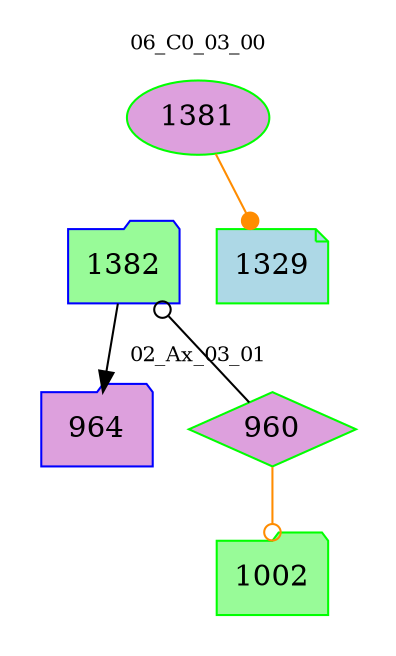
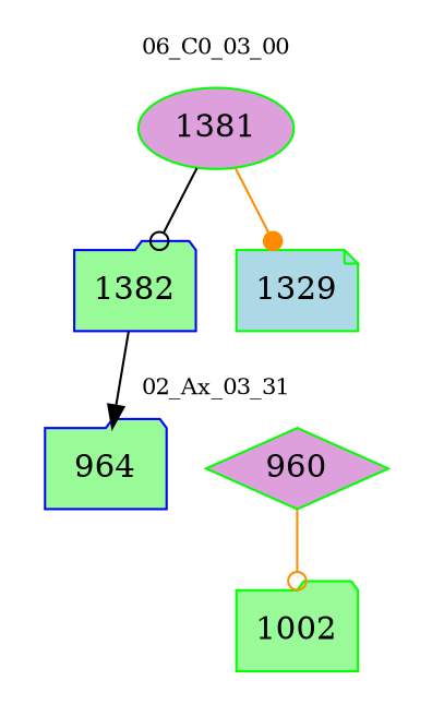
  digraph {
    node [color=green fillcolor=palegreen shape=folder style=filled]
    edge [arrowhead=odot color=darkorange]
    n1 [fillcolor=plum label=960 shape=diamond]
-   n2 [color=blue fillcolor=plum label=964]
+   n2 [color=blue label=964]
    n3 [label=1002]
    n4 [fillcolor=plum label=1381 shape=ellipse]
    n5 [color=blue label=1382]
    n6 [fillcolor=lightblue label=1329 shape=note]
    subgraph cluster_1 {
      color=white
      fontsize=10
-     label="02_Ax_03_01"
+     label="02_Ax_03_31"
      n1
      n2
      n3
    }
    subgraph cluster_2 {
      color=white
      fontsize=10
      label="06_C0_03_00"
      n4
      n5
      n6
    }
    n1 -> n3
-   n1 -> n5 [color=black]
+   n4 -> n5 [color=black]
    n4 -> n6 [arrowhead=dot]
    n5 -> n2 [arrowhead=normal color=black]
  }
